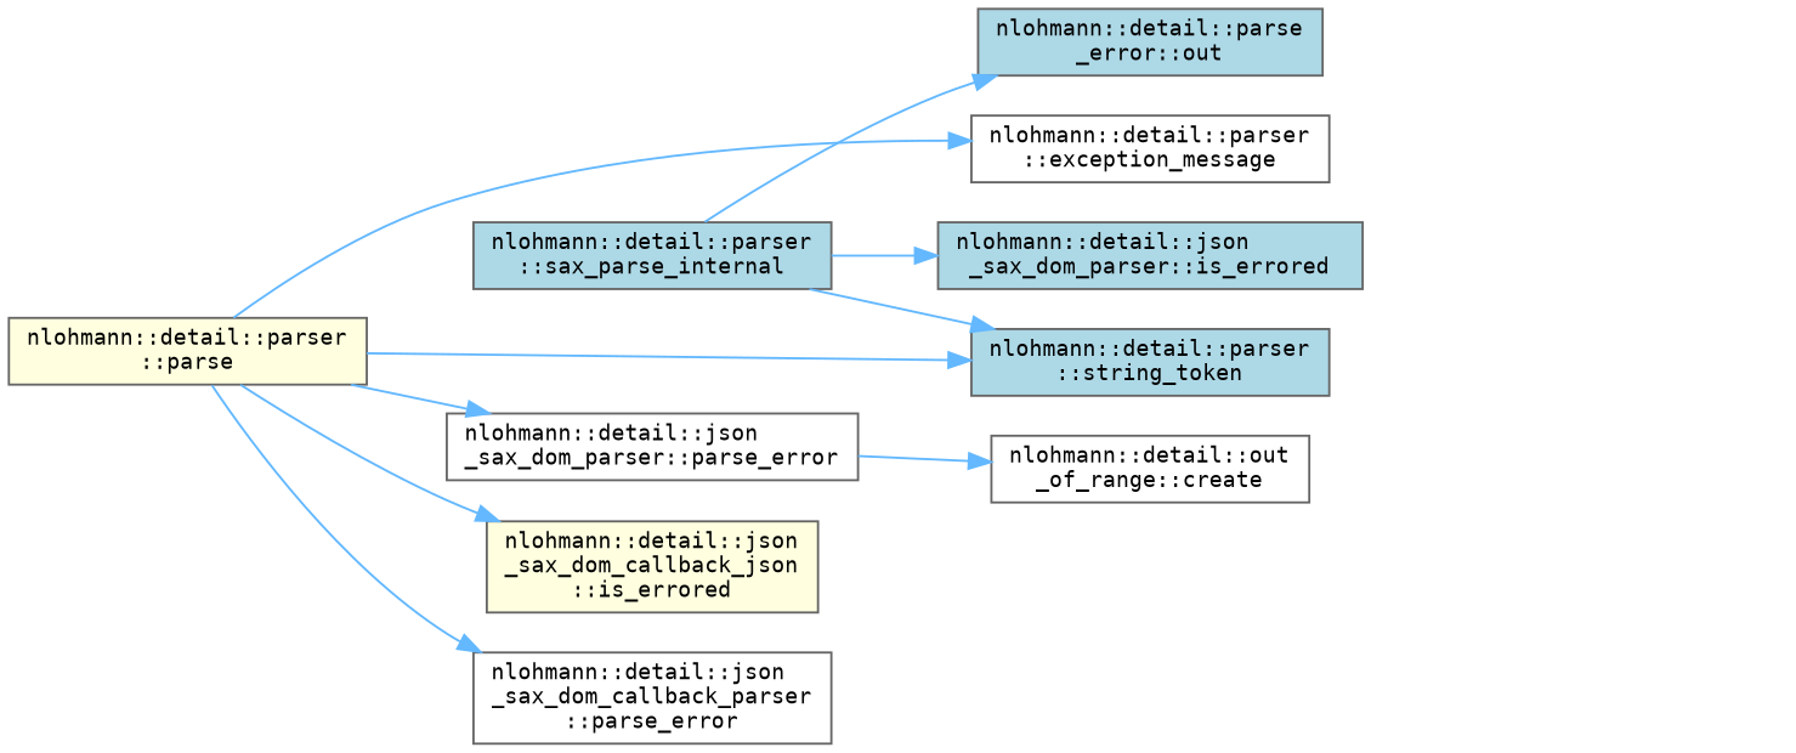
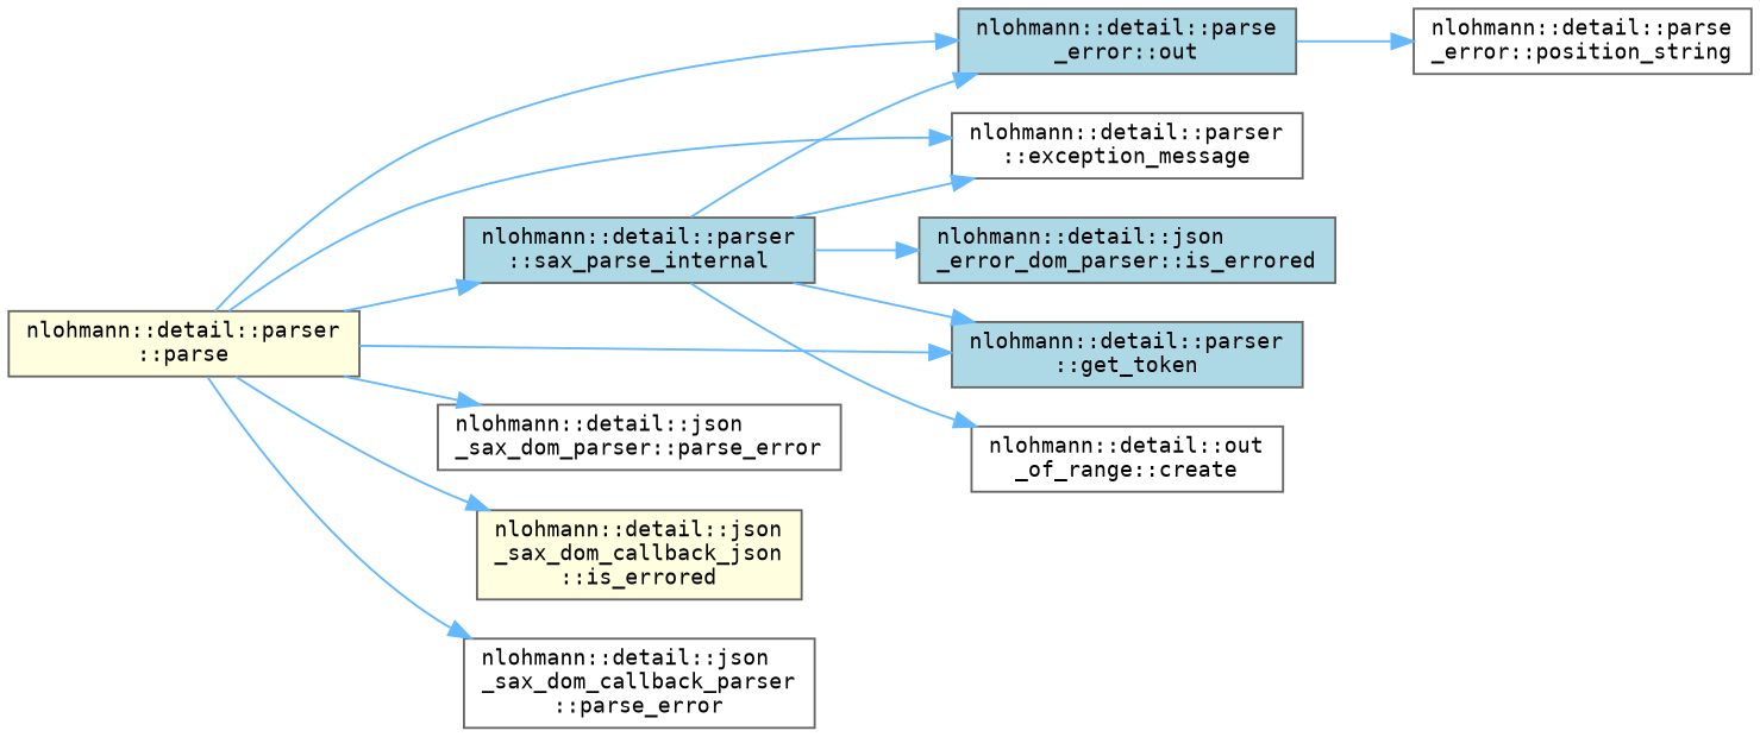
  digraph {
    fontname="DejaVu Sans Mono"
    rankdir=LR
    node [color=grey40 fillcolor=white fontname="DejaVu Sans Mono" fontsize=10 shape=box style=filled]
    edge [color=steelblue1 fontname="DejaVu Sans Mono" fontsize=10 labelfontname=Helvetica labelfontsize=10 style=solid]
    n1 [color=gray40 fillcolor=lightyellow fontcolor=black height=0.2 label="nlohmann::detail::parser\l::parse" width=0.4]
    n2 [fillcolor=lightblue height=0.2 label="nlohmann::detail::parse\l_error::out" width=0.4]
    n3 [height=0.2 label="nlohmann::detail::parser\l::exception_message" width=0.4]
-   n4 [fillcolor=lightblue height=0.2 label="nlohmann::detail::parser\l::string_token" width=0.4]
+   n4 [fillcolor=lightblue height=0.2 label="nlohmann::detail::parser\l::get_token" width=0.4]
    n5 [fillcolor=lightyellow height=0.2 label="nlohmann::detail::json\l_sax_dom_callback_json\l::is_errored" width=0.4]
    n6 [height=0.2 label="nlohmann::detail::json\l_sax_dom_parser::parse_error" width=0.4]
    n7 [height=0.2 label="nlohmann::detail::json\l_sax_dom_callback_parser\l::parse_error" width=0.4]
    n8 [fillcolor=lightblue height=0.2 label="nlohmann::detail::parser\l::sax_parse_internal" width=0.4]
-   n10 [fillcolor=lightblue height=0.2 label="nlohmann::detail::json\l_sax_dom_parser::is_errored" width=0.4]
+   n9 [height=0.2 label="nlohmann::detail::parse\l_error::position_string" width=0.4]
+   n10 [fillcolor=lightblue height=0.2 label="nlohmann::detail::json\l_error_dom_parser::is_errored" width=0.4]
    n11 [height=0.2 label="nlohmann::detail::out\l_of_range::create" width=0.4]
+   n1 -> n2
    n1 -> n3
    n1 -> n4
    n1 -> n5
    n1 -> n6
    n1 -> n7
+   n1 -> n8
+   n2 -> n9
    n8 -> n2
+   n8 -> n3
    n8 -> n4
    n8 -> n10
-   n6 -> n11
+   n8 -> n11
  }
